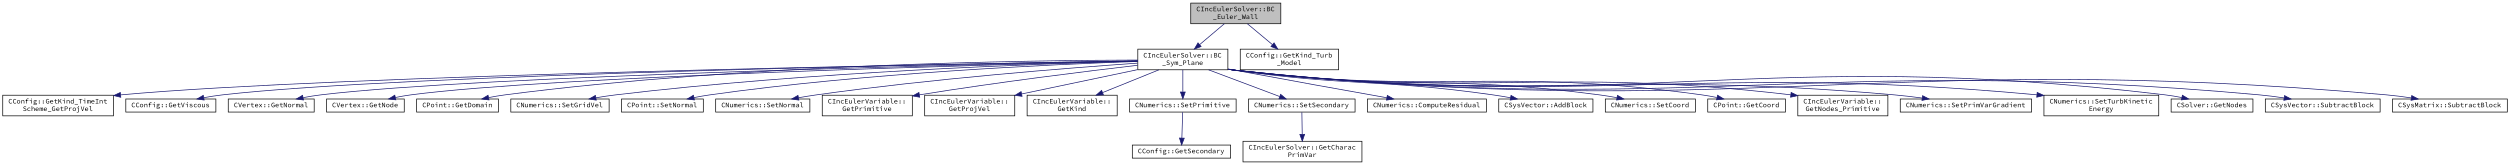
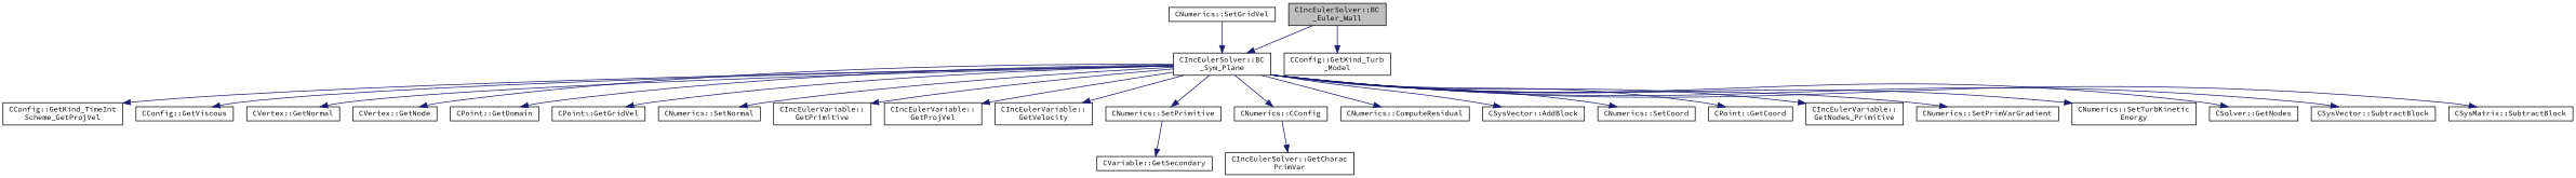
  digraph {
    fontname="Source Code Pro"
    rankdir=TB
    node [color=black fillcolor=white fontname="Source Code Pro" fontsize=10 shape=record style=filled]
    edge [color=midnightblue fontname="Source Code Pro" fontsize=10 labelfontname=Helvetica labelfontsize=10 style=solid]
    n1 [fillcolor=grey75 fontcolor=black height=0.2 label="CIncEulerSolver::BC\l_Euler_Wall" width=0.4]
    n2 [height=0.2 label="CIncEulerSolver::BC\l_Sym_Plane" width=0.4]
    n3 [height=0.2 label="CConfig::GetKind_Turb\l_Model" width=0.4]
    n4 [height=0.2 label="CConfig::GetKind_TimeInt\lScheme_GetProjVel" width=0.4]
    n5 [height=0.2 label="CConfig::GetViscous" width=0.4]
    n6 [height=0.2 label="CVertex::GetNormal" width=0.4]
    n7 [height=0.2 label="CVertex::GetNode" width=0.4]
    n8 [height=0.2 label="CPoint::GetDomain" width=0.4]
    n9 [height=0.2 label="CNumerics::SetGridVel" width=0.4]
-   n10 [height=0.2 label="CPoint::SetNormal" width=0.4]
+   n10 [height=0.2 label="CPoint::GetGridVel" width=0.4]
    n11 [height=0.2 label="CNumerics::SetNormal" width=0.4]
    n12 [height=0.2 label="CIncEulerVariable::\lGetPrimitive" width=0.4]
    n13 [height=0.2 label="CIncEulerVariable::\lGetProjVel" width=0.4]
-   n14 [height=0.2 label="CIncEulerVariable::\lGetKind" width=0.4]
+   n14 [height=0.2 label="CIncEulerVariable::\lGetVelocity" width=0.4]
    n15 [height=0.2 label="CNumerics::SetPrimitive" width=0.4]
-   n16 [height=0.2 label="CNumerics::SetSecondary" width=0.4]
+   n16 [height=0.2 label="CNumerics::CConfig" width=0.4]
    n17 [height=0.2 label="CNumerics::ComputeResidual" width=0.4]
    n18 [height=0.2 label="CSysVector::AddBlock" width=0.4]
    n19 [height=0.2 label="CNumerics::SetCoord" width=0.4]
    n20 [height=0.2 label="CPoint::GetCoord" width=0.4]
    n21 [height=0.2 label="CIncEulerVariable::\lGetNodes_Primitive" width=0.4]
    n22 [height=0.2 label="CNumerics::SetPrimVarGradient" width=0.4]
    n23 [height=0.2 label="CNumerics::SetTurbKinetic\lEnergy" width=0.4]
    n24 [height=0.2 label="CSolver::GetNodes" width=0.4]
    n25 [height=0.2 label="CSysVector::SubtractBlock" width=0.4]
    n26 [height=0.2 label="CSysMatrix::SubtractBlock" width=0.4]
    n27 [height=0.2 label="CIncEulerSolver::GetCharac\lPrimVar" width=0.4]
-   n28 [height=0.2 label="CConfig::GetSecondary" width=0.4]
+   n28 [height=0.2 label="CVariable::GetSecondary" width=0.4]
    n1 -> n2
    n1 -> n3
    n2 -> n4
    n2 -> n5
    n2 -> n6
    n2 -> n7
    n2 -> n8
-   n2 -> n9
+   n9 -> n2
    n2 -> n10
    n2 -> n11
    n2 -> n12
    n2 -> n13
    n2 -> n14
    n2 -> n15
    n2 -> n16
    n2 -> n17
    n2 -> n18
    n2 -> n19
    n2 -> n20
    n2 -> n21
    n2 -> n22
    n2 -> n23
    n2 -> n24
    n2 -> n25
    n2 -> n26
    n15 -> n28
    n16 -> n27
  }
